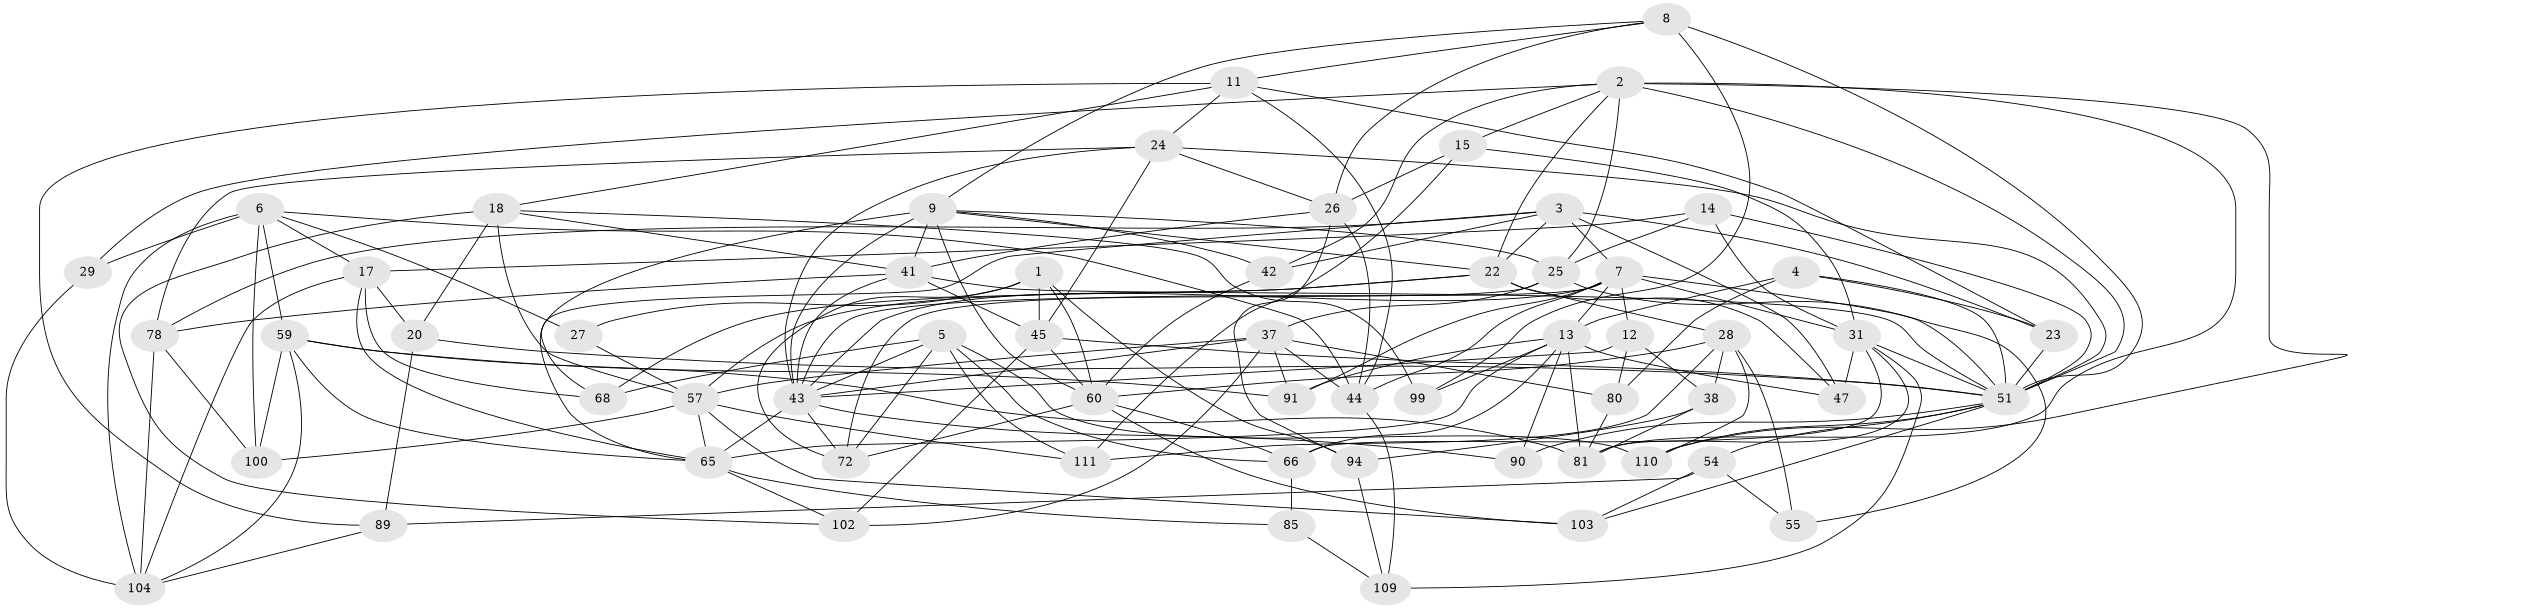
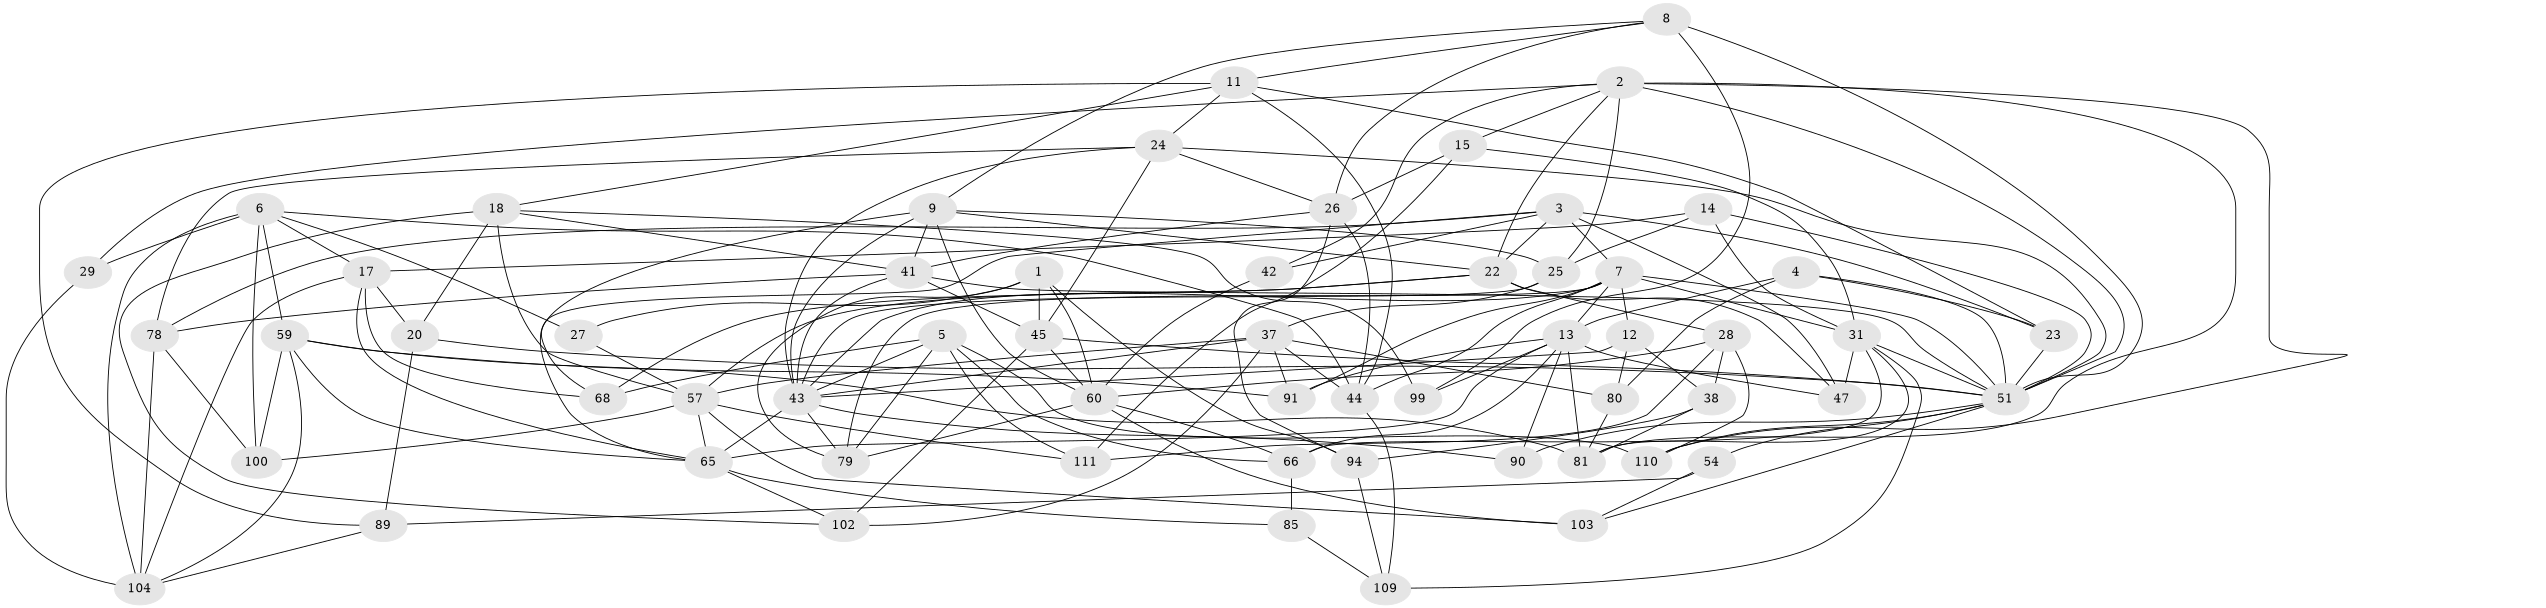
  graph {
    node [color=gray90 style=filled]
    1 [super="+48"]
    27
    45 [super="+113+107"]
    60 [super="+82+98"]
-   72 [super="+88"]
+   72 [super="+88" label=79]
    94
    57 [super="+87"]
    51 [super="+62+77+75"]
    102
    66 [super="+120"]
    103
    109
    2 [super="+84+10"]
    15
    22 [super="+39+73"]
    25 [super="+63"]
    29
    42
    81 [super="+83"]
    110
    111
    31 [super="+32+36"]
    26 [super="+70"]
    47
    68
    28 [super="+61"]
    43 [super="+58"]
    37 [super="+50+56"]
-   55
    104 [super="+119"]
    90
    54
    3 [super="+16+19"]
    7 [super="+46+34"]
    23
    65 [super="+76+95"]
    78 [super="+97"]
    13 [super="+112+79"]
    44 [super="+71"]
    12
    91
    85
    100
    99
    4
    80
    5 [super="+69"]
    6 [super="+108+21"]
    17 [super="+52"]
    59 [super="+67"]
    20
    38
    8 [super="+40"]
    9 [super="+35"]
    11 [super="+33"]
    41 [super="+64+114"]
    18 [super="+30"]
    24 [super="+92"]
    89
    14
    1 -- 27
    1 -- 45 [weight=2]
    1 -- 60
    1 -- 72
    1 -- 94
    27 -- 57
    45 -- 60
    45 -- 51
    45 -- 102
    60 -- 72
    60 -- 66
    60 -- 103
    94 -- 109
    57 -- 103
    57 -- 111
    57 -- 65
    57 -- 100
    51 -- 103
    51 -- 110
    51 -- 90
    51 -- 54
    66 -- 85 [weight=2]
    2 -- 51
    2 -- 15
    2 -- 22
    2 -- 25
    2 -- 29
    2 -- 42
    2 -- 81
    2 -- 110
    15 -- 111
    15 -- 31
    15 -- 26
    22 -- 57
    22 -- 47
    22 -- 68
    22 -- 28 [weight=2]
    25 -- 43
    25 -- 37
-   25 -- 55
    29 -- 104
    42 -- 60
    31 -- 51
    31 -- 66
    31 -- 109
    31 -- 81
    31 -- 47
    26 -- 94
    26 -- 44
    26 -- 41
    28 -- 60
    28 -- 110
    28 -- 111
-   28 -- 55 [weight=2]
    28 -- 38
    43 -- 72
    43 -- 90
    43 -- 65
    37 -- 57
    37 -- 102
    37 -- 43 [weight=2]
    37 -- 44
    37 -- 91
    37 -- 80
    54 -- 103
-   54 -- 55
    54 -- 89
    3 -- 22
    3 -- 42
    3 -- 47
    3 -- 7
    3 -- 23
    3 -- 65
    3 -- 78 [weight=2]
    7 -- 72
    7 -- 51 [weight=2]
    7 -- 31
    7 -- 43
    7 -- 13
    7 -- 44
    7 -- 12
    7 -- 91
    23 -- 51
    65 -- 102
    65 -- 85
    78 -- 104
    78 -- 100
    13 -- 66
    13 -- 81
    13 -- 47
    13 -- 90 [weight=2]
    13 -- 65
    13 -- 91
    13 -- 99
    44 -- 109
    12 -- 43
    12 -- 80
    12 -- 38
    85 -- 109
    4 -- 51
    4 -- 23
    4 -- 13
    4 -- 80
    80 -- 81
    5 -- 72
    5 -- 66
    5 -- 110
    5 -- 111
    5 -- 68
    5 -- 43
    6 -- 27
    6 -- 29 [weight=2]
    6 -- 104
    6 -- 44
    6 -- 100
    6 -- 17
    6 -- 59
    17 -- 68
    17 -- 104
    17 -- 65
    17 -- 20
    59 -- 81
    59 -- 104
    59 -- 65
    59 -- 91
    59 -- 100
    20 -- 51
    20 -- 89
    38 -- 94
    38 -- 81
    8 -- 51
    8 -- 26
    8 -- 99 [weight=2]
    8 -- 9
    8 -- 11
    9 -- 60
    9 -- 22
    9 -- 25
-   9 -- 42
    9 -- 68
    9 -- 43
    9 -- 41
    11 -- 23
    11 -- 44
    11 -- 18
    11 -- 24
    11 -- 89
    41 -- 45
    41 -- 51
    41 -- 43
    41 -- 78
    18 -- 57
    18 -- 102
    18 -- 99
    18 -- 20
    18 -- 41
    24 -- 45
    24 -- 51
    24 -- 26
    24 -- 43
    24 -- 78
    89 -- 104
    14 -- 51
    14 -- 25
    14 -- 31
    14 -- 17
  }
